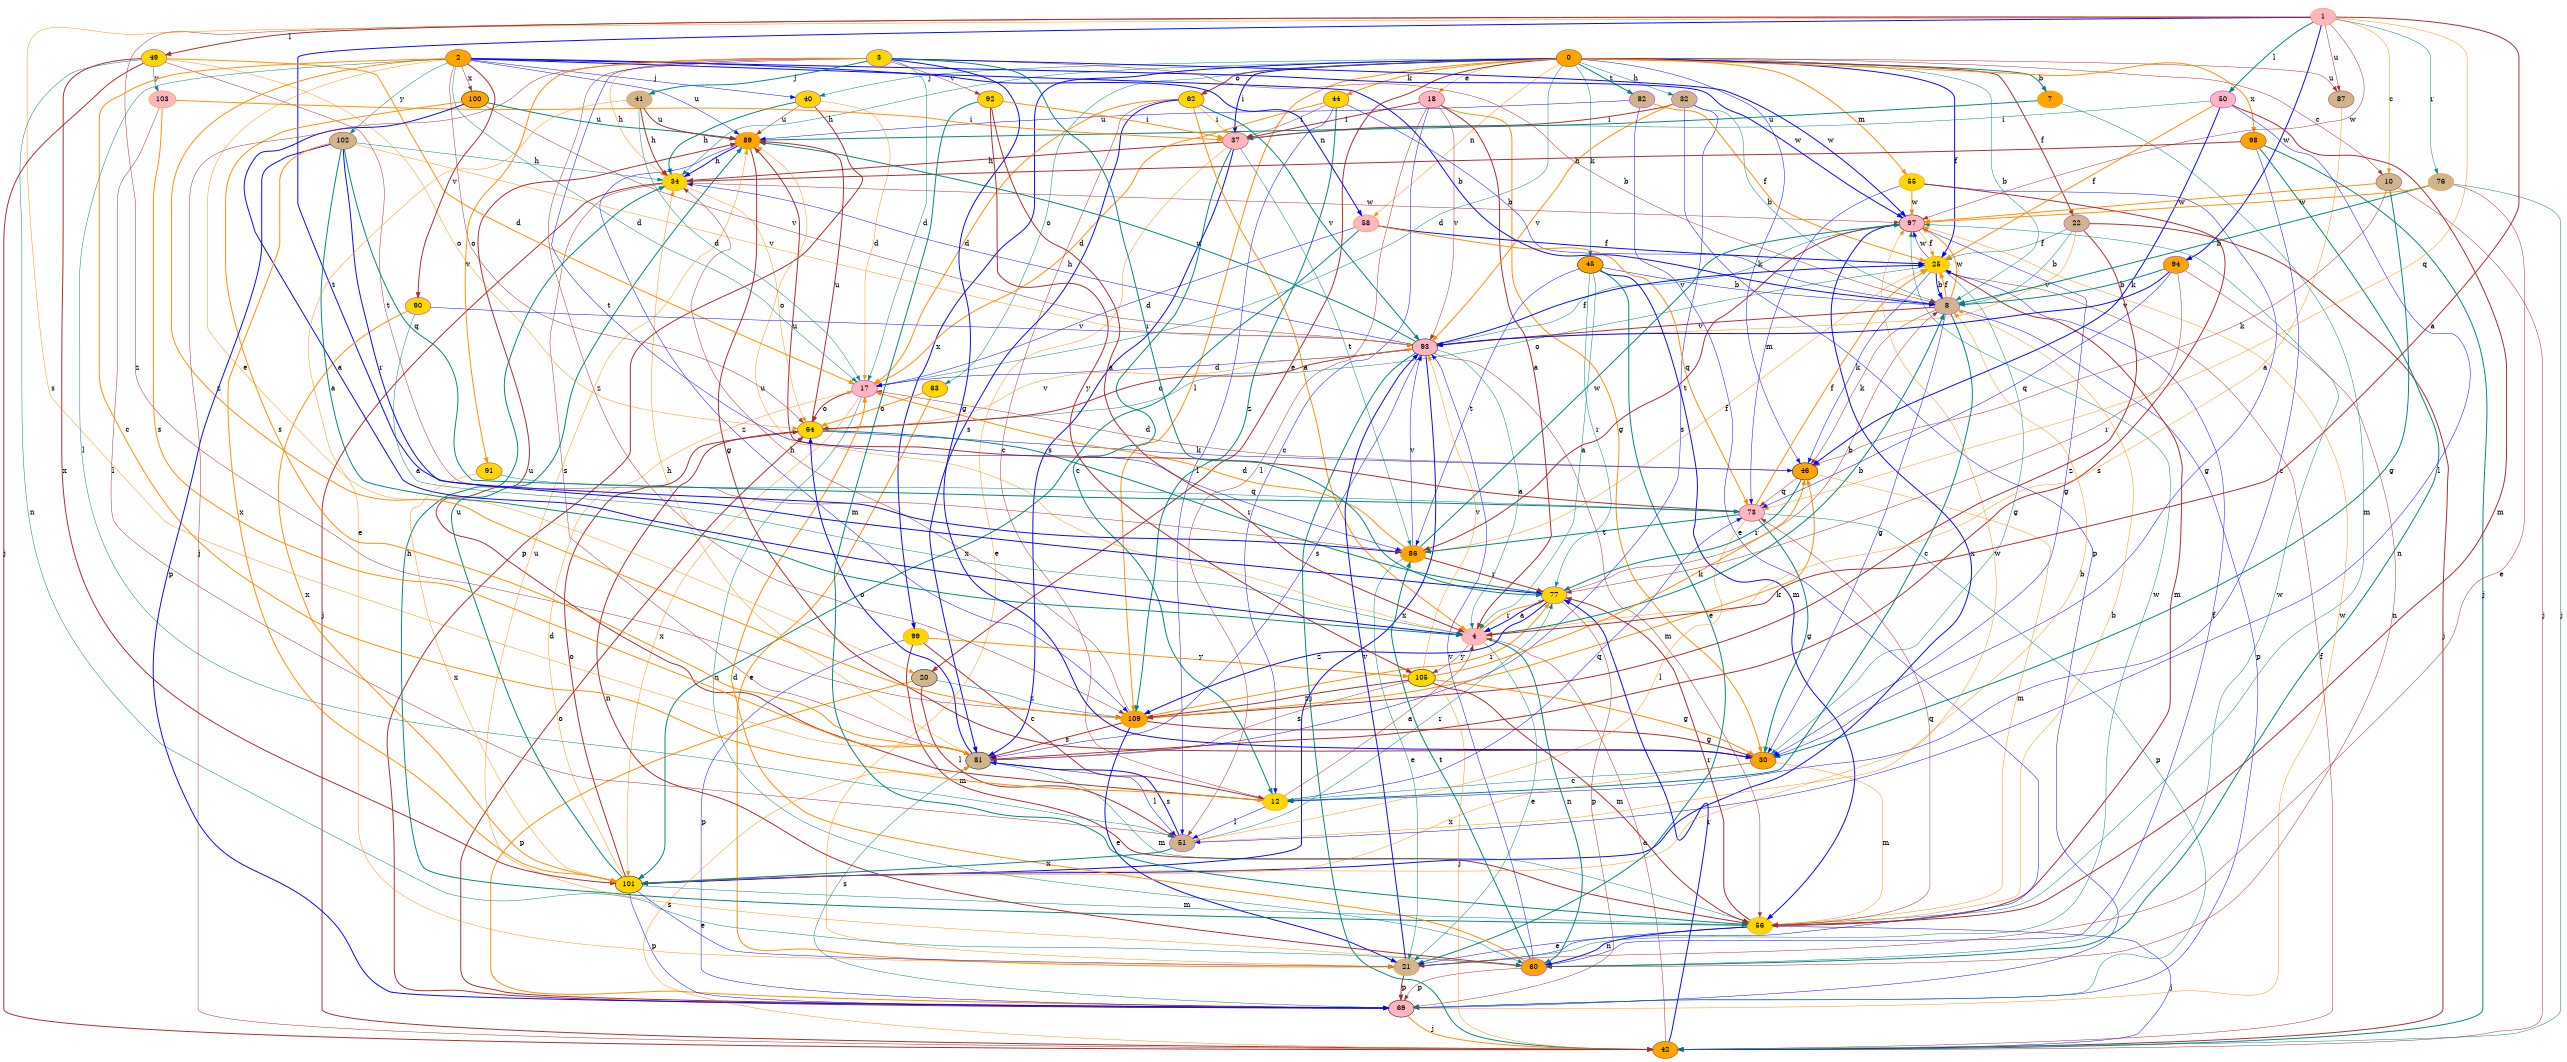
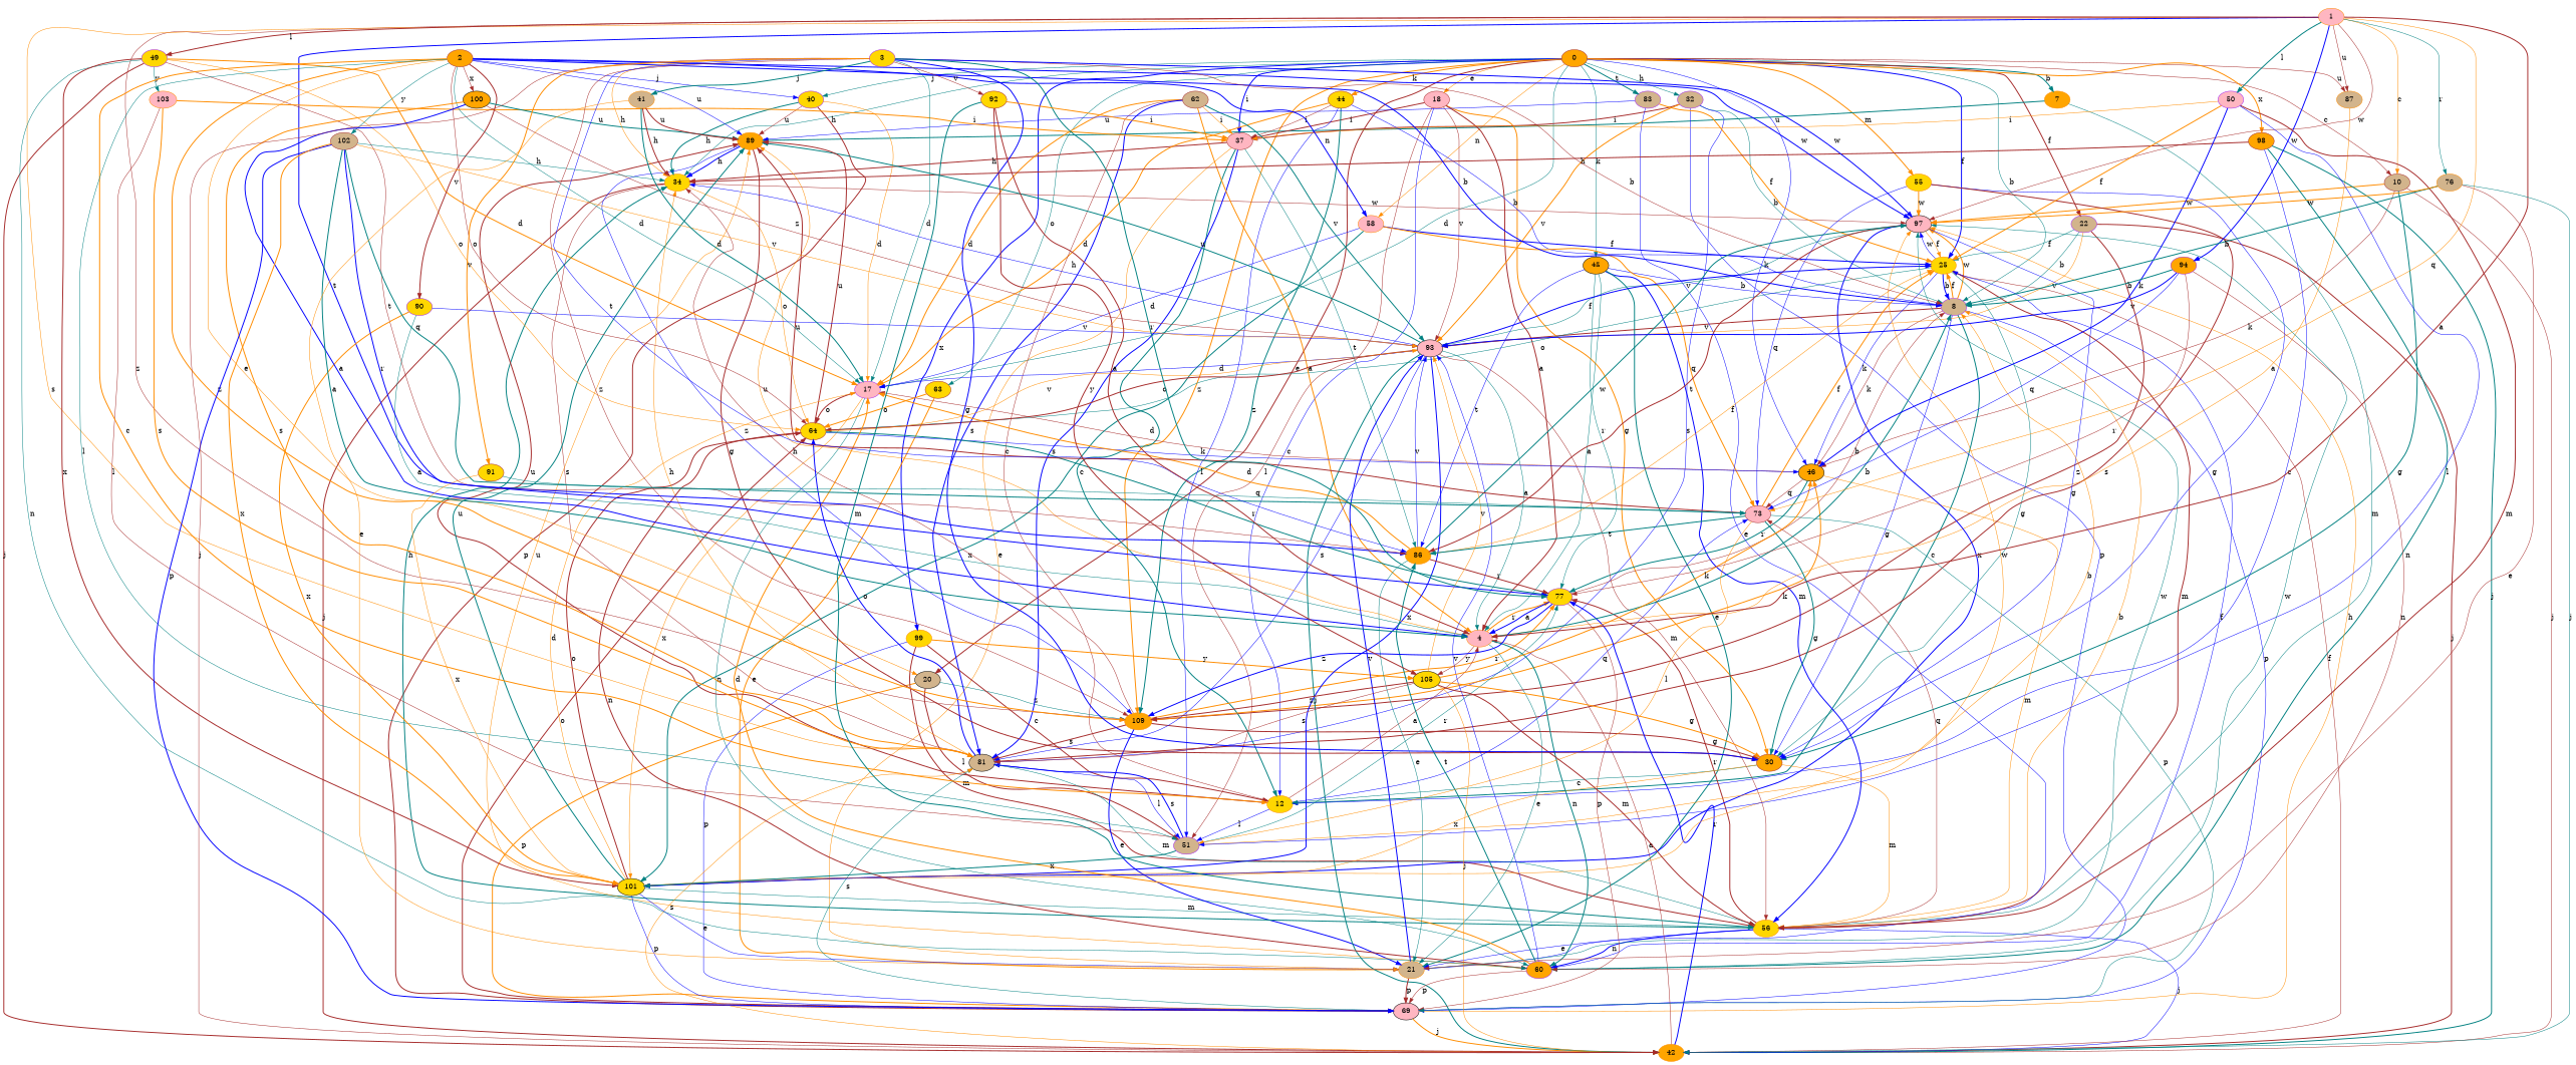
  strict digraph {
    node [color=darkorange fillcolor=gold style=filled]
    edge [color=brown style=solid]
    0 [color=brown fillcolor=orange]
    7 [fillcolor=orange]
    8 [color=purple fillcolor=tan]
    10 [color=brown fillcolor=tan]
    17 [color=purple fillcolor=lightpink]
    18 [color=brown fillcolor=lightpink]
    20 [color=black fillcolor=tan]
    22 [color=purple fillcolor=tan]
    25
    32 [color=purple fillcolor=tan]
    34
    37 [color=brown fillcolor=lightpink]
    40 [color=purple]
    44 [color=brown]
    45 [color=black fillcolor=orange]
    46 [color=black fillcolor=orange]
    55
    58 [fillcolor=lightpink]
-   62 [color=brown]
+   62 [color=brown fillcolor=tan]
    63 [color=brown]
-   82 [color=purple fillcolor=tan]
-   87 [color=brown fillcolor=tan]
+   82 [color=purple fillcolor=tan label=83]
+   87 [fillcolor=tan]
    98 [color=brown fillcolor=orange]
    99
    109 [fillcolor=orange]
    89 [fillcolor=orange]
    56
    97 [color=black fillcolor=lightpink]
    12
    30 [color=brown fillcolor=orange]
    69 [color=black fillcolor=lightpink]
    93 [color=black fillcolor=lightpink]
-   42 [color=brown fillcolor=orange]
+   42 [fillcolor=orange]
    64 [color=brown]
    60 [color=purple fillcolor=orange]
    101 [color=black]
    4 [fillcolor=lightpink]
    51 [color=purple fillcolor=tan]
    81 [color=black fillcolor=tan]
    86 [fillcolor=orange]
    21 [fillcolor=tan]
    77 [color=purple]
    73 [color=brown fillcolor=lightpink]
    105 [color=black]
    1 [fillcolor=lightpink]
    49 [color=purple]
    50 [color=purple fillcolor=lightpink]
    76 [fillcolor=tan]
    94 [color=purple fillcolor=orange]
    103 [fillcolor=lightpink]
    2 [color=brown fillcolor=orange]
    90 [color=purple]
    100 [color=black fillcolor=orange]
    102 [color=brown fillcolor=tan]
    3 [color=purple]
    41 [fillcolor=tan]
    91 [color=brown]
    92 [color=brown]
    0 -> 7 [color=teal label=b style=bold]
    0 -> 8 [color=teal label=b]
    0 -> 10 [label=c]
    0 -> 17 [color=teal label=d]
    0 -> 18 [color=darkorange label=e]
    0 -> 20 [label=e style=bold]
    0 -> 22 [label=f style=bold]
    0 -> 25 [color=blue label=f style=bold]
    0 -> 32 [color=teal label=h]
    0 -> 34 [color=teal label=h]
    0 -> 37 [color=blue label=i style=bold]
    0 -> 40 [color=teal label=j]
    0 -> 44 [color=darkorange label=k style=bold]
    0 -> 45 [color=teal label=k]
    0 -> 46 [color=blue label=k]
    0 -> 55 [color=darkorange label=m style=bold]
    0 -> 58 [color=darkorange label=n]
-   0 -> 62 [label=o style=bold]
    0 -> 63 [color=teal label=o]
    0 -> 82 [color=teal label=t style=bold]
    0 -> 87 [label=u]
    0 -> 98 [color=darkorange label=x style=bold]
    0 -> 99 [color=blue label=x style=bold]
-   0 -> 109 [color=darkorange label=l style=bold]
+   0 -> 109 [color=darkorange label=z style=bold]
    7 -> 89 [color=teal label=u style=bold]
    7 -> 56 [color=teal label=m]
    8 -> 25 [color=darkorange label=f style=bold]
    8 -> 46 [label=k]
    8 -> 97 [color=darkorange label=w style=bold]
    8 -> 12 [color=teal label=c style=bold]
    8 -> 30 [color=blue label=g]
    8 -> 69 [color=blue label=p]
    8 -> 93 [label=v style=bold]
    10 -> 46 [label=k]
    10 -> 97 [color=darkorange label=w style=bold]
    10 -> 30 [color=teal label=g style=bold]
    10 -> 42 [label=j]
    17 -> 64 [label=o style=bold]
    17 -> 60 [color=teal label=n]
    17 -> 101 [color=darkorange label=x]
    18 -> 37 [label=i style=bold]
    18 -> 12 [color=blue label=c]
    18 -> 30 [color=darkorange label=g style=bold]
    18 -> 93 [label=v]
    18 -> 4 [label=a style=bold]
    18 -> 51 [label=l]
    20 -> 109 [color=teal label=z]
    20 -> 69 [color=darkorange label=p style=bold]
    20 -> 51 [label=l style=bold]
    22 -> 8 [color=teal label=b]
    22 -> 25 [color=teal label=f]
    22 -> 109 [label=z style=bold]
    22 -> 93 [color=darkorange label=v]
    22 -> 42 [label=j style=bold]
    25 -> 8 [color=blue label=b style=bold]
    25 -> 46 [color=blue label=k]
    25 -> 56 [label=m style=bold]
    25 -> 97 [color=blue label=w]
    25 -> 30 [color=teal label=g]
    25 -> 64 [color=teal label=o]
    32 -> 8 [color=teal label=b]
    32 -> 37 [label=i style=bold]
    32 -> 69 [color=blue label=p]
    32 -> 93 [color=darkorange label=v style=bold]
    32 -> 81 [color=blue label=s]
    34 -> 97 [label=w]
    34 -> 42 [label=j style=bold]
    34 -> 64 [color=darkorange label=o]
    34 -> 81 [label=s]
    37 -> 34 [label=h style=bold]
    37 -> 12 [color=teal label=c style=bold]
    37 -> 81 [color=blue label=s style=bold]
    37 -> 86 [color=teal label=t]
    37 -> 21 [color=darkorange label=e]
    40 -> 17 [color=darkorange label=d]
    40 -> 34 [color=teal label=h style=bold]
    40 -> 89 [label=u]
    40 -> 69 [label=p style=bold]
    44 -> 8 [color=blue label=b]
    44 -> 17 [color=darkorange label=d style=bold]
    44 -> 37 [label=i]
    44 -> 109 [color=teal label=z style=bold]
    44 -> 51 [color=blue label=l]
    45 -> 8 [color=blue label=b]
    45 -> 56 [color=blue label=m style=bold]
    45 -> 4 [color=teal label=a]
    45 -> 86 [color=blue label=t]
    45 -> 21 [color=teal label=e style=bold]
    45 -> 77 [color=teal label=r]
    46 -> 17 [label=d]
    46 -> 56 [color=darkorange label=m]
    46 -> 77 [color=teal label=r style=bold]
    46 -> 73 [label=q]
    55 -> 97 [color=darkorange label=w style=bold]
    55 -> 30 [color=blue label=g]
    55 -> 81 [label=s style=bold]
-   55 -> 73 [color=blue label=m]
+   55 -> 73 [color=blue label=q]
    58 -> 17 [color=blue label=d]
    58 -> 25 [color=blue label=f style=bold]
    58 -> 101 [color=teal label=x style=bold]
    58 -> 73 [color=darkorange label=q style=bold]
    62 -> 17 [color=darkorange label=d style=bold]
    62 -> 37 [color=darkorange label=i]
    62 -> 12 [label=c]
    62 -> 93 [color=teal label=v style=bold]
    62 -> 4 [color=darkorange label=a style=bold]
    62 -> 81 [color=blue label=s style=bold]
    63 -> 64 [color=darkorange label=o style=bold]
    63 -> 21 [color=darkorange label=e style=bold]
    82 -> 25 [color=darkorange label=f style=bold]
    82 -> 89 [color=blue label=u]
    82 -> 21 [color=blue label=e]
    87 -> 4 [color=darkorange label=a]
    98 -> 34 [label=h style=bold]
    98 -> 12 [color=blue label=c]
    98 -> 42 [color=teal label=j style=bold]
    98 -> 60 [color=teal label=n style=bold]
    99 -> 56 [label=m style=bold]
    99 -> 12 [label=c style=bold]
    99 -> 69 [color=blue label=p]
    99 -> 105 [color=darkorange label=y style=bold]
    109 -> 34 [label=h]
    109 -> 46 [color=darkorange label=k style=bold]
    109 -> 30 [label=g style=bold]
    109 -> 81 [label=s style=bold]
    109 -> 21 [color=blue label=e style=bold]
    109 -> 77 [color=darkorange label=r style=bold]
    89 -> 34 [color=blue label=h style=bold]
    89 -> 109 [color=blue label=z]
    89 -> 30 [label=g style=bold]
    56 -> 8 [color=darkorange label=b]
    56 -> 34 [color=teal label=h style=bold]
    56 -> 42 [color=blue label=j]
    56 -> 60 [color=blue label=n style=bold]
    56 -> 21 [color=blue label=e]
    56 -> 77 [label=r style=bold]
    56 -> 73 [label=q]
    97 -> 25 [color=darkorange label=f]
    97 -> 30 [color=blue label=g]
    97 -> 93 [color=teal label=v]
    97 -> 101 [color=blue label=x style=bold]
    97 -> 86 [label=t style=bold]
    12 -> 89 [label=u style=bold]
    12 -> 4 [label=a]
    12 -> 51 [color=blue label=l]
    12 -> 73 [color=blue label=q]
    30 -> 56 [color=darkorange label=m]
    30 -> 12 [color=teal label=c]
    30 -> 101 [color=darkorange label=x]
-   69 -> 97 [color=darkorange label=w]
+   69 -> 97 [color=darkorange label=h]
    69 -> 42 [color=darkorange label=j style=bold]
    69 -> 64 [label=o style=bold]
    69 -> 81 [color=teal label=s]
    93 -> 17 [color=blue label=d]
    93 -> 25 [color=blue label=f style=bold]
    93 -> 34 [color=blue label=h]
    93 -> 89 [color=teal label=u style=bold]
    93 -> 56 [label=m]
    93 -> 42 [color=teal label=j style=bold]
    93 -> 64 [label=o style=bold]
    93 -> 101 [color=blue label=x style=bold]
    93 -> 4 [color=teal label=a]
    93 -> 81 [color=blue label=s]
    42 -> 25 [label=f]
    42 -> 4 [label=a]
    42 -> 81 [color=darkorange label=s]
    42 -> 77 [color=blue label=r style=bold]
    64 -> 46 [color=blue label=k]
    64 -> 89 [label=u style=bold]
    64 -> 93 [color=darkorange label=v]
    64 -> 60 [label=n style=bold]
    64 -> 77 [color=teal label=r style=bold]
    60 -> 17 [color=darkorange label=d style=bold]
    60 -> 25 [color=blue label=f]
    60 -> 89 [color=darkorange label=u]
    60 -> 97 [color=teal label=w]
    60 -> 69 [label=p]
    60 -> 93 [color=blue label=v]
    60 -> 86 [color=teal label=t style=bold]
    101 -> 17 [color=darkorange label=d]
    101 -> 89 [color=teal label=u style=bold]
    101 -> 56 [color=teal label=m]
    101 -> 97 [color=darkorange label=w]
    101 -> 69 [color=blue label=p]
    101 -> 64 [label=o style=bold]
    101 -> 21 [color=blue label=e]
    4 -> 8 [color=teal label=b style=bold]
    4 -> 89 [color=darkorange label=u]
    4 -> 60 [color=teal label=n style=bold]
    4 -> 21 [color=teal label=e]
    4 -> 77 [color=darkorange label=r style=bold]
    4 -> 105 [label=y]
    51 -> 8 [color=darkorange label=b]
    51 -> 101 [color=teal label=x style=bold]
    51 -> 81 [color=blue label=s style=bold]
    51 -> 77 [color=teal label=r]
    81 -> 34 [color=darkorange label=h]
    81 -> 56 [color=teal label=m]
    81 -> 64 [color=blue label=o style=bold]
    81 -> 51 [color=blue label=l]
    86 -> 17 [color=darkorange label=d style=bold]
    86 -> 25 [color=darkorange label=f]
    86 -> 97 [color=teal label=w style=bold]
    86 -> 93 [color=blue label=v]
    86 -> 21 [color=teal label=e]
    86 -> 77 [label=r style=bold]
    21 -> 97 [color=teal label=w]
    21 -> 69 [label=p style=bold]
    21 -> 93 [color=blue label=v style=bold]
    77 -> 8 [label=b]
    77 -> 109 [color=blue label=z style=bold]
    77 -> 69 [label=p]
    77 -> 4 [color=blue label=a style=bold]
    73 -> 25 [color=darkorange label=f style=bold]
    73 -> 89 [label=u style=bold]
    73 -> 30 [color=teal label=g style=bold]
    73 -> 69 [color=teal label=p]
    73 -> 51 [color=darkorange label=l]
    73 -> 86 [color=teal label=t style=bold]
    105 -> 46 [color=darkorange label=k style=bold]
    105 -> 109 [label=z style=bold]
    105 -> 56 [label=m style=bold]
    105 -> 30 [color=darkorange label=g style=bold]
    105 -> 93 [color=darkorange label=v]
    105 -> 42 [color=darkorange label=j]
    105 -> 81 [label=s]
    1 -> 10 [color=darkorange label=c]
    1 -> 87 [label=u]
    1 -> 109 [label=z]
    1 -> 97 [label=w]
    1 -> 4 [label=a style=bold]
    1 -> 81 [color=darkorange label=s]
    1 -> 86 [color=blue label=t style=bold]
    1 -> 73 [color=darkorange label=q]
    1 -> 49 [label=l style=bold]
    1 -> 50 [color=teal label=l style=bold]
    1 -> 76 [color=teal label=r]
    1 -> 94 [color=blue label=w style=bold]
    49 -> 17 [color=darkorange label=d style=bold]
    49 -> 42 [label=j style=bold]
    49 -> 64 [color=darkorange label=o]
    49 -> 60 [color=teal label=n]
    49 -> 101 [label=x style=bold]
    49 -> 86 [label=t]
    49 -> 103 [color=teal label=y]
    50 -> 25 [color=darkorange label=f style=bold]
-   50 -> 37 [color=teal label=i]
+   50 -> 37 [color=darkorange label=i]
    50 -> 46 [color=blue label=k style=bold]
    50 -> 56 [label=m style=bold]
    50 -> 51 [color=blue label=l]
    76 -> 8 [color=teal label=b style=bold]
    76 -> 97 [color=darkorange label=w style=bold]
    76 -> 42 [color=teal label=j]
    76 -> 21 [label=e]
    94 -> 8 [color=teal label=b style=bold]
    94 -> 93 [color=blue label=v style=bold]
    94 -> 60 [label=n]
    94 -> 77 [label=r]
    94 -> 73 [color=blue label=q]
    103 -> 37 [color=darkorange label=i style=bold]
    103 -> 51 [label=l]
    103 -> 81 [color=darkorange label=s style=bold]
    2 -> 8 [color=blue label=b style=bold]
    2 -> 17 [color=teal label=d]
    2 -> 20 [color=darkorange label=e]
    2 -> 40 [color=blue label=j]
    2 -> 58 [color=blue label=n style=bold]
    2 -> 109 [color=darkorange label=z style=bold]
    2 -> 89 [color=blue label=u]
    2 -> 97 [color=blue label=w style=bold]
    2 -> 12 [color=darkorange label=c style=bold]
    2 -> 64 [label=o]
    2 -> 51 [color=teal label=l]
    2 -> 90 [label=v style=bold]
    2 -> 100 [label=x]
    2 -> 102 [color=teal label=y]
    90 -> 93 [color=blue label=v]
    90 -> 101 [color=darkorange label=x style=bold]
    90 -> 4 [color=teal label=a]
    100 -> 89 [color=teal label=u style=bold]
-   100 -> 93 [label=v]
+   100 -> 93 [label=z]
    100 -> 4 [color=blue label=a style=bold]
    100 -> 81 [color=darkorange label=s style=bold]
    102 -> 34 [color=teal label=h]
    102 -> 69 [color=blue label=p style=bold]
    102 -> 93 [color=darkorange label=v]
    102 -> 101 [color=darkorange label=x style=bold]
    102 -> 4 [color=teal label=a style=bold]
    102 -> 77 [color=blue label=r style=bold]
    102 -> 73 [color=teal label=q style=bold]
    3 -> 8 [label=b]
    3 -> 17 [color=teal label=d]
    3 -> 34 [color=darkorange label=h]
    3 -> 109 [label=z]
    3 -> 97 [color=blue label=w style=bold]
    3 -> 30 [color=blue label=g style=bold]
    3 -> 42 [label=j]
    3 -> 86 [color=blue label=t]
    3 -> 77 [color=teal label=r style=bold]
    3 -> 41 [color=teal label=j style=bold]
    3 -> 91 [color=darkorange label=v style=bold]
    3 -> 92 [label=v]
-   41 -> 17 [color=teal label=d]
+   41 -> 17 [color=teal label=d style=bold]
    41 -> 34 [label=h style=bold]
    41 -> 89 [label=u style=bold]
    41 -> 21 [color=darkorange label=e]
    91 -> 101 [color=darkorange label=x]
    91 -> 73 [color=teal label=q]
    92 -> 37 [color=darkorange label=i style=bold]
    92 -> 56 [color=teal label=m style=bold]
    92 -> 4 [label=a style=bold]
    92 -> 105 [label=y style=bold]
  }
